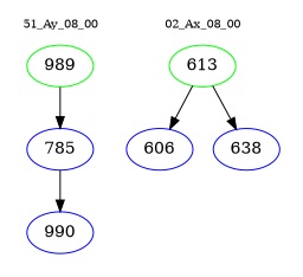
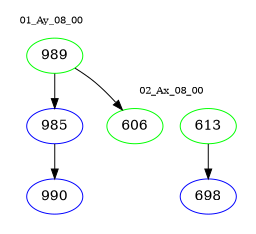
  digraph {
    node [color=green]
    edge [color=black]
    n1 [label=989]
-   n2 [color=blue label=785]
+   n2 [color=blue label=985]
    n3 [color=blue label=990]
    n4 [label=613]
-   n5 [color=blue label=606]
-   n6 [color=blue label=638]
+   n5 [label=606]
+   n6 [color=blue label=698]
    subgraph cluster_1 {
      color=white
      fontsize=10
-     label="51_Ay_08_00"
+     label="01_Ay_08_00"
      n1
      n2
      n3
    }
    subgraph cluster_2 {
      color=white
      fontsize=10
      label="02_Ax_08_00"
      n4
      n5
      n6
    }
    n1 -> n2
    n2 -> n3
-   n4 -> n5
+   n1 -> n5
    n4 -> n6
  }
